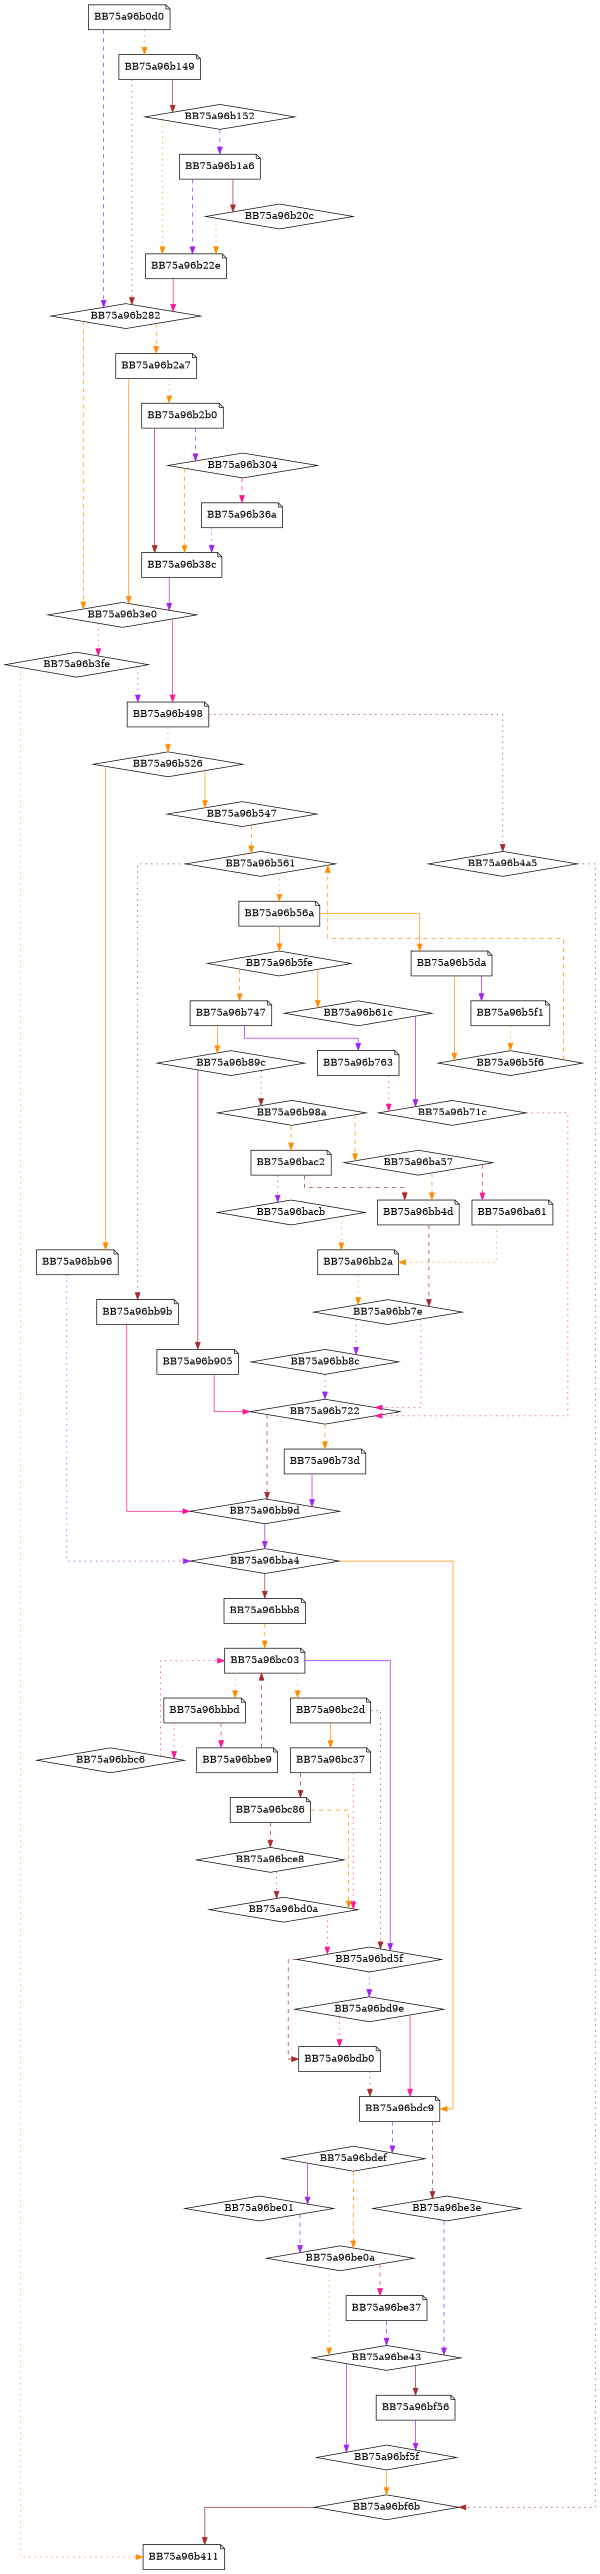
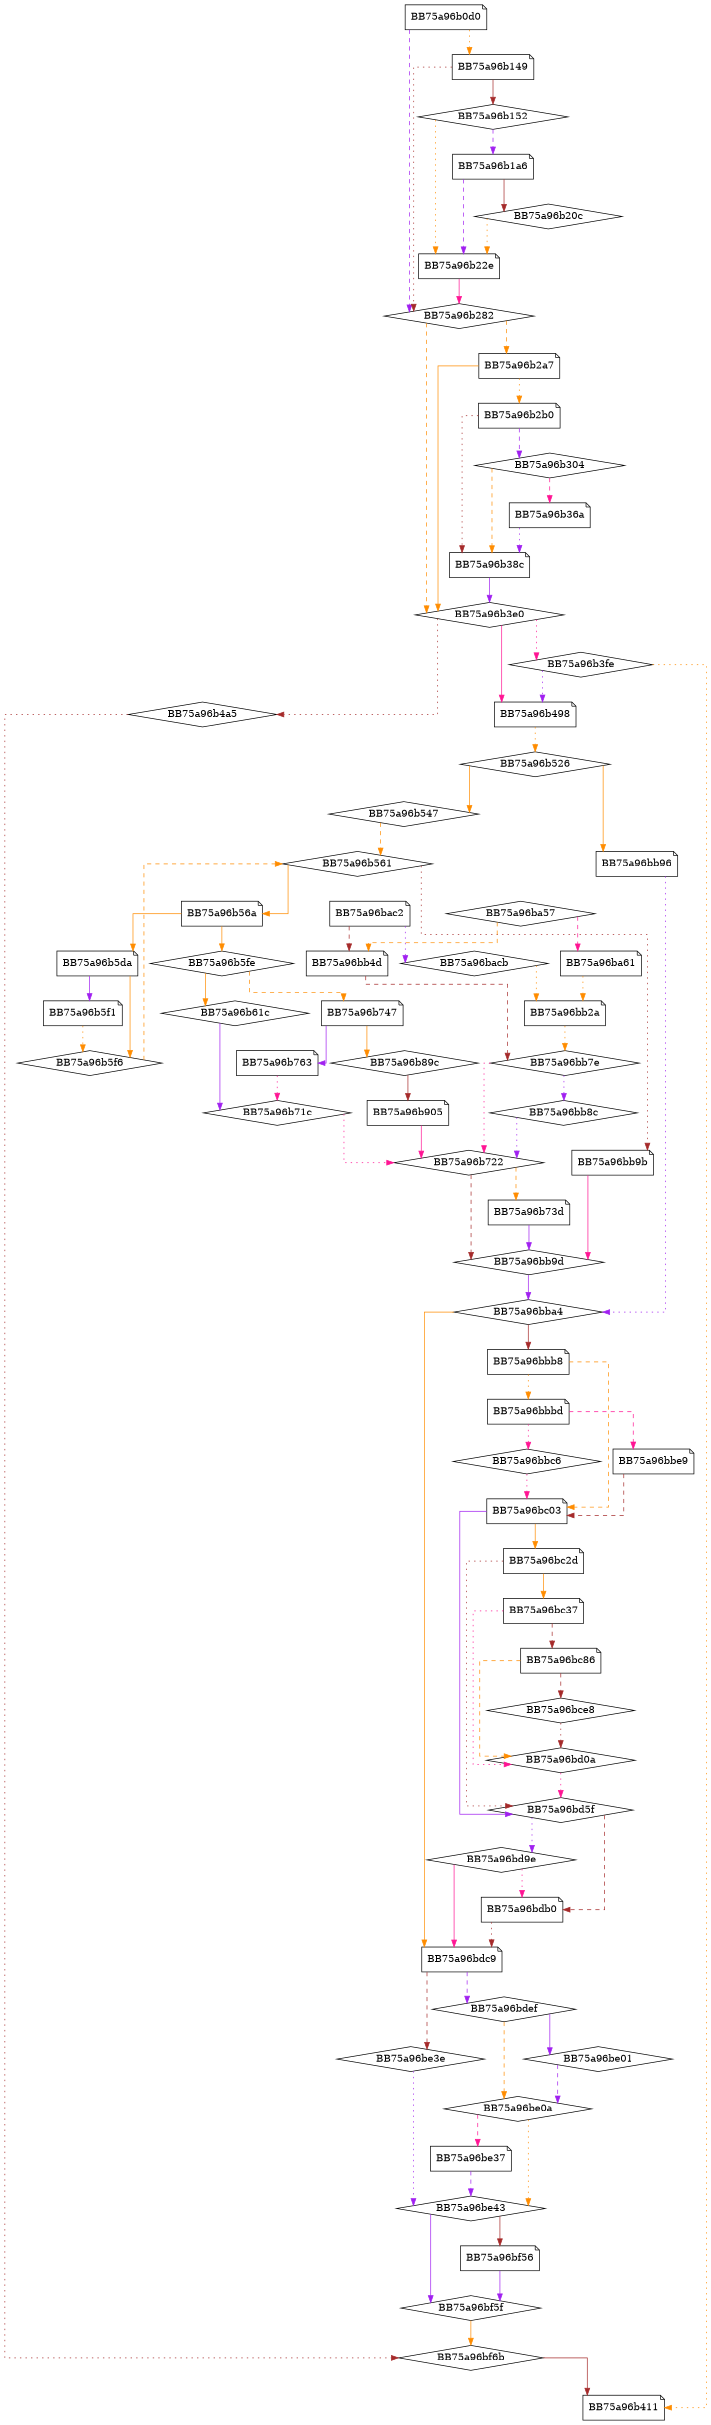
  digraph {
    fontname="DejaVu Serif"
    splines=ortho
    node [fontname="DejaVu Serif" shape=diamond]
    edge [color=darkorange fontname="DejaVu Serif" style=dotted]
    BB75a96b282
    BB75a96b0d0 [shape=note]
    BB75a96b149 [shape=note]
    BB75a96b3e0
    BB75a96b2a7 [shape=note]
    BB75a96b152
    BB75a96b498 [shape=note]
    BB75a96b3fe
    BB75a96b2b0 [shape=note]
    BB75a96b22e [shape=note]
    BB75a96b1a6 [shape=note]
    BB75a96b20c
    BB75a96b526
    BB75a96b4a5
    BB75a96b411 [shape=note]
    BB75a96b38c [shape=note]
    BB75a96b304
    BB75a96b36a [shape=note]
    BB75a96bb96 [shape=note]
    BB75a96b547
    BB75a96bf6b
    BB75a96bba4
    BB75a96b561
    BB75a96bdc9 [shape=note]
    BB75a96bbb8 [shape=note]
    BB75a96bb9b [shape=note]
    BB75a96b56a [shape=note]
    BB75a96bb9d
    BB75a96b5fe
    BB75a96b5da [shape=note]
    BB75a96b747 [shape=note]
    BB75a96b61c
    BB75a96b5f6
    BB75a96b5f1 [shape=note]
    BB75a96b89c
    BB75a96b763 [shape=note]
    BB75a96b71c
-   BB75a96b98a
    BB75a96b905 [shape=note]
    BB75a96b722
    BB75a96b73d [shape=note]
    BB75a96bac2 [shape=note]
    BB75a96ba57
    BB75a96bb4d [shape=note]
    BB75a96bacb
    BB75a96ba61 [shape=note]
    BB75a96bb7e
    BB75a96bb2a [shape=note]
    BB75a96bb8c
    BB75a96be3e
    BB75a96bdef
    BB75a96bc03 [shape=note]
    BB75a96bbbd [shape=note]
    BB75a96be43
    BB75a96be0a
    BB75a96be01
    BB75a96bd5f
    BB75a96bc2d [shape=note]
    BB75a96bbe9 [shape=note]
    BB75a96bbc6
    BB75a96bdb0 [shape=note]
    BB75a96bd9e
    BB75a96bc37 [shape=note]
    BB75a96bd0a
    BB75a96bc86 [shape=note]
    BB75a96bce8
    BB75a96bf5f
    BB75a96bf56 [shape=note]
    BB75a96be37 [shape=note]
    BB75a96b282 -> BB75a96b3e0 [style=dashed]
    BB75a96b282 -> BB75a96b2a7 [style=dashed]
    BB75a96b0d0 -> BB75a96b282 [color=purple style=dashed]
    BB75a96b0d0 -> BB75a96b149
    BB75a96b149 -> BB75a96b282 [color=brown]
    BB75a96b149 -> BB75a96b152 [color=brown style=solid]
    BB75a96b3e0 -> BB75a96b498 [color=deeppink style=solid]
    BB75a96b3e0 -> BB75a96b3fe [color=deeppink]
    BB75a96b2a7 -> BB75a96b3e0 [style=solid]
    BB75a96b2a7 -> BB75a96b2b0
    BB75a96b152 -> BB75a96b22e
    BB75a96b152 -> BB75a96b1a6 [color=purple style=dashed]
    BB75a96b498 -> BB75a96b526
-   BB75a96b498 -> BB75a96b4a5 [color=brown]
+   BB75a96b3e0 -> BB75a96b4a5 [color=brown]
    BB75a96b3fe -> BB75a96b498 [color=purple]
    BB75a96b3fe -> BB75a96b411
-   BB75a96b2b0 -> BB75a96b38c [color=brown style=solid]
+   BB75a96b2b0 -> BB75a96b38c [color=brown]
    BB75a96b2b0 -> BB75a96b304 [color=purple style=dashed]
    BB75a96b22e -> BB75a96b282 [color=deeppink style=solid]
    BB75a96b1a6 -> BB75a96b22e [color=purple style=dashed]
    BB75a96b1a6 -> BB75a96b20c [color=brown style=solid]
    BB75a96b20c -> BB75a96b22e
    BB75a96b526 -> BB75a96bb96 [style=solid]
    BB75a96b526 -> BB75a96b547 [style=solid]
    BB75a96b4a5 -> BB75a96bf6b [color=brown]
    BB75a96b38c -> BB75a96b3e0 [color=purple style=solid]
    BB75a96b304 -> BB75a96b38c [style=dashed]
    BB75a96b304 -> BB75a96b36a [color=deeppink style=dashed]
    BB75a96b36a -> BB75a96b38c [color=purple]
    BB75a96bb96 -> BB75a96bba4 [color=purple]
    BB75a96b547 -> BB75a96b561 [style=dashed]
    BB75a96bf6b -> BB75a96b411 [color=brown style=solid]
    BB75a96bba4 -> BB75a96bdc9 [style=solid]
    BB75a96bba4 -> BB75a96bbb8 [color=brown style=solid]
    BB75a96b561 -> BB75a96bb9b [color=brown]
-   BB75a96b561 -> BB75a96b56a
+   BB75a96b561 -> BB75a96b56a [style=solid]
    BB75a96bdc9 -> BB75a96be3e [color=brown style=dashed]
    BB75a96bdc9 -> BB75a96bdef [color=purple style=dashed]
    BB75a96bbb8 -> BB75a96bc03 [style=dashed]
-   BB75a96bc03 -> BB75a96bbbd
+   BB75a96bbb8 -> BB75a96bbbd
    BB75a96bb9b -> BB75a96bb9d [color=deeppink style=solid]
    BB75a96b56a -> BB75a96b5fe [style=solid]
    BB75a96b56a -> BB75a96b5da [style=solid]
    BB75a96bb9d -> BB75a96bba4 [color=purple style=solid]
    BB75a96b5fe -> BB75a96b747 [style=dashed]
    BB75a96b5fe -> BB75a96b61c [style=solid]
    BB75a96b5da -> BB75a96b5f6 [style=solid]
    BB75a96b5da -> BB75a96b5f1 [color=purple style=solid]
    BB75a96b747 -> BB75a96b89c [style=solid]
    BB75a96b747 -> BB75a96b763 [color=purple style=solid]
    BB75a96b61c -> BB75a96b71c [color=purple style=solid]
    BB75a96b5f6 -> BB75a96b561 [style=dashed]
    BB75a96b5f1 -> BB75a96b5f6
-   BB75a96b89c -> BB75a96b98a [color=brown]
    BB75a96b89c -> BB75a96b905 [color=brown style=solid]
    BB75a96b763 -> BB75a96b71c [color=deeppink]
    BB75a96b71c -> BB75a96b722 [color=deeppink]
-   BB75a96b98a -> BB75a96bac2 [style=dashed]
-   BB75a96b98a -> BB75a96ba57 [style=dashed]
    BB75a96b905 -> BB75a96b722 [color=deeppink style=solid]
    BB75a96b722 -> BB75a96bb9d [color=brown style=dashed]
    BB75a96b722 -> BB75a96b73d [style=dashed]
    BB75a96b73d -> BB75a96bb9d [color=purple style=solid]
    BB75a96bac2 -> BB75a96bb4d [color=brown style=dashed]
    BB75a96bac2 -> BB75a96bacb [color=purple]
    BB75a96ba57 -> BB75a96bb4d [style=dashed]
    BB75a96ba57 -> BB75a96ba61 [color=deeppink style=dashed]
    BB75a96bb4d -> BB75a96bb7e [color=brown style=dashed]
    BB75a96bacb -> BB75a96bb2a
    BB75a96ba61 -> BB75a96bb2a
    BB75a96bb7e -> BB75a96b722 [color=deeppink]
    BB75a96bb7e -> BB75a96bb8c [color=purple]
    BB75a96bb2a -> BB75a96bb7e
    BB75a96bb8c -> BB75a96b722 [color=purple]
-   BB75a96be3e -> BB75a96be43 [color=purple style=dashed]
+   BB75a96be3e -> BB75a96be43 [color=purple]
    BB75a96bdef -> BB75a96be0a [style=dashed]
    BB75a96bdef -> BB75a96be01 [color=purple style=solid]
    BB75a96bc03 -> BB75a96bd5f [color=purple style=solid]
-   BB75a96bc03 -> BB75a96bc2d
+   BB75a96bc03 -> BB75a96bc2d [style=solid]
    BB75a96bbbd -> BB75a96bbe9 [color=deeppink style=dashed]
    BB75a96bbbd -> BB75a96bbc6 [color=deeppink]
    BB75a96be43 -> BB75a96bf5f [color=purple style=solid]
    BB75a96be43 -> BB75a96bf56 [color=brown style=solid]
    BB75a96be0a -> BB75a96be43
    BB75a96be0a -> BB75a96be37 [color=deeppink style=dashed]
    BB75a96be01 -> BB75a96be0a [color=purple style=dashed]
    BB75a96bd5f -> BB75a96bdb0 [color=brown style=dashed]
    BB75a96bd5f -> BB75a96bd9e [color=purple]
    BB75a96bc2d -> BB75a96bd5f [color=brown]
    BB75a96bc2d -> BB75a96bc37 [style=solid]
    BB75a96bbe9 -> BB75a96bc03 [color=brown style=dashed]
    BB75a96bbc6 -> BB75a96bc03 [color=deeppink]
    BB75a96bdb0 -> BB75a96bdc9 [color=brown]
    BB75a96bd9e -> BB75a96bdc9 [color=deeppink style=solid]
    BB75a96bd9e -> BB75a96bdb0 [color=deeppink]
    BB75a96bc37 -> BB75a96bd0a [color=deeppink]
    BB75a96bc37 -> BB75a96bc86 [color=brown style=dashed]
    BB75a96bd0a -> BB75a96bd5f [color=deeppink]
    BB75a96bc86 -> BB75a96bd0a [style=dashed]
    BB75a96bc86 -> BB75a96bce8 [color=brown style=dashed]
    BB75a96bce8 -> BB75a96bd0a [color=brown]
    BB75a96bf5f -> BB75a96bf6b [style=solid]
    BB75a96bf56 -> BB75a96bf5f [color=purple style=solid]
    BB75a96be37 -> BB75a96be43 [color=purple style=dashed]
  }
